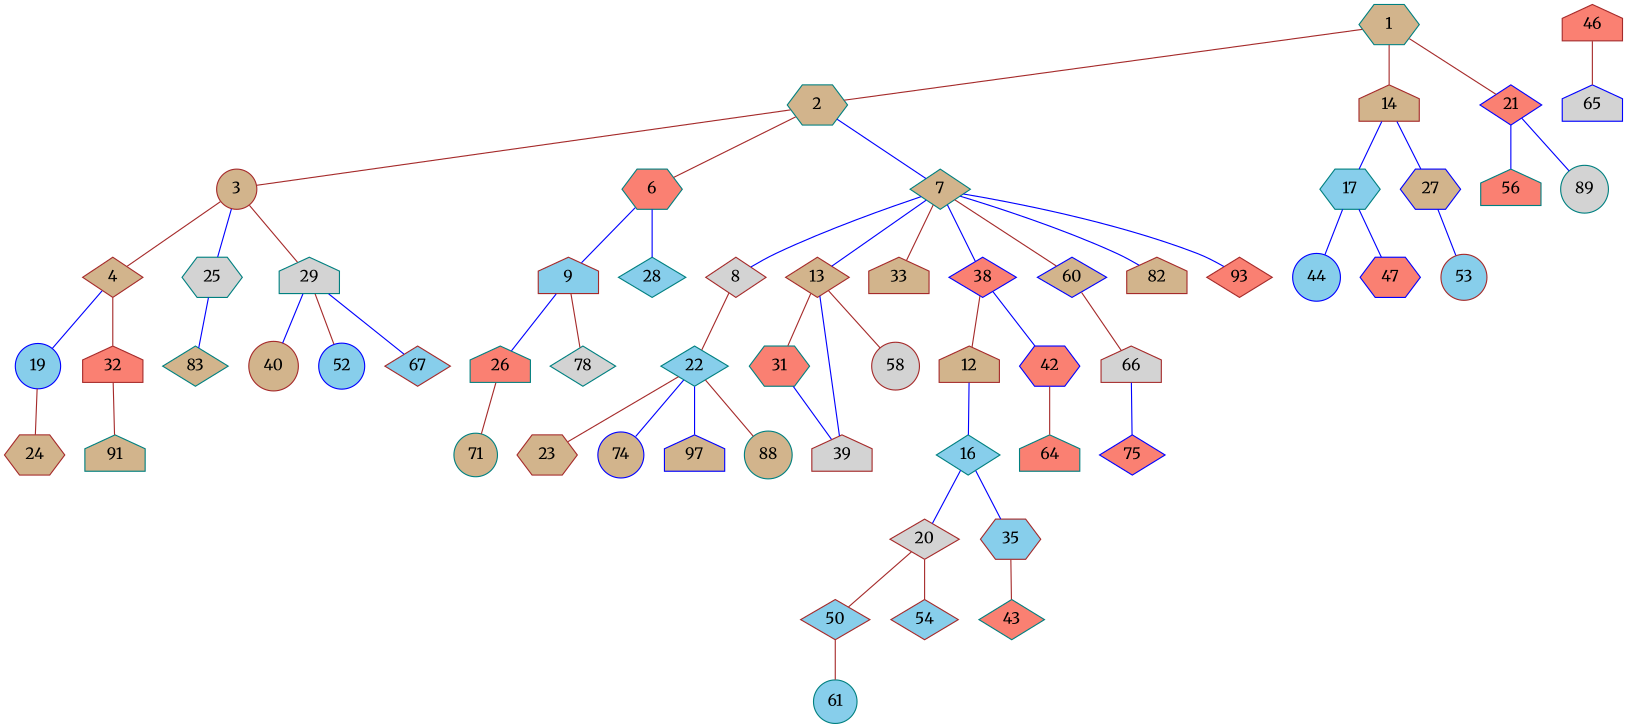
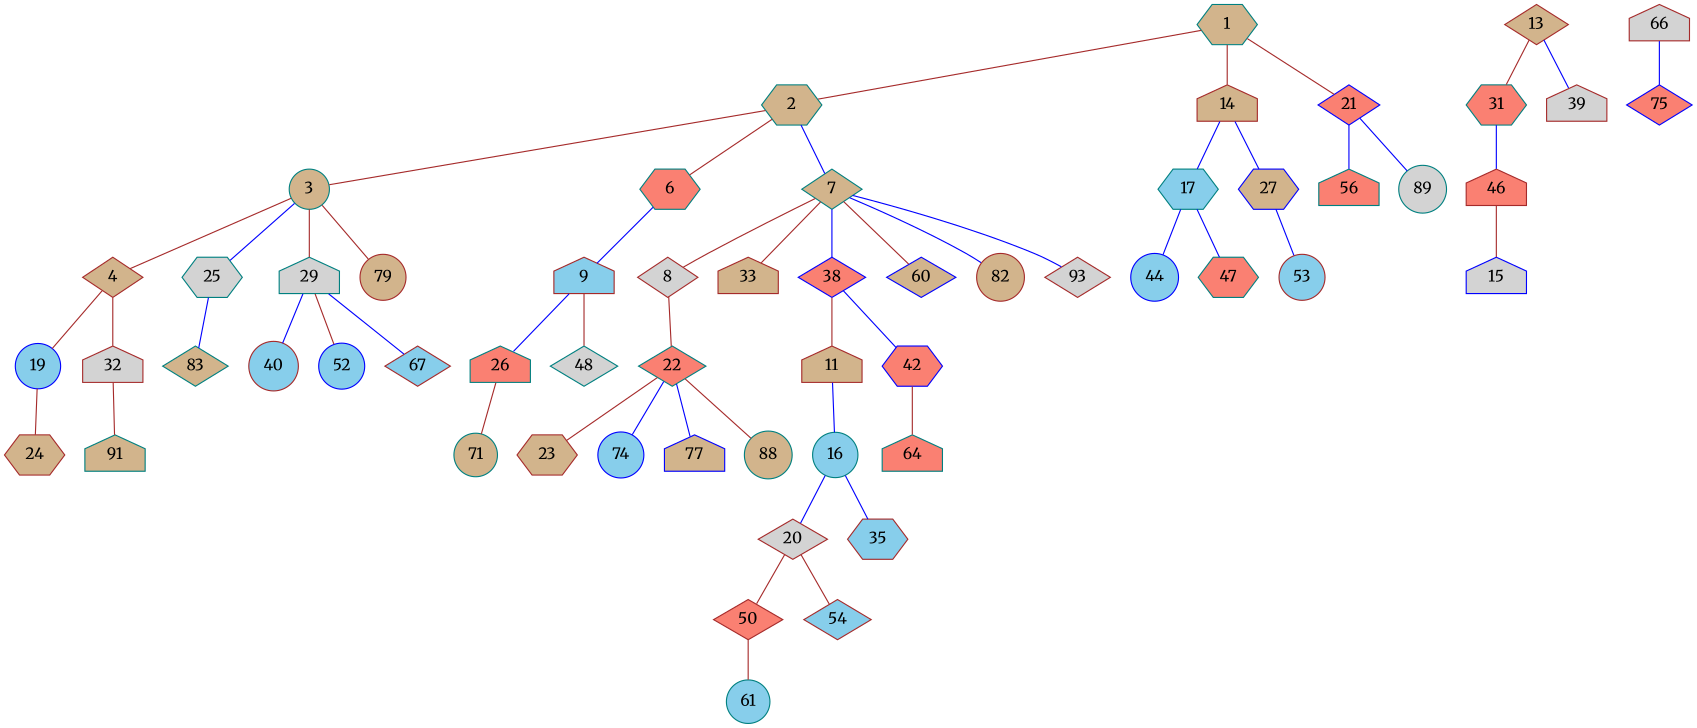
  graph {
    fontname=Merriweather
    node [color=teal fillcolor=tan fontname=Merriweather shape=diamond style=filled]
    edge [color=brown fontname=Merriweather]
    1 [shape=hexagon super="+5"]
    2 [shape=hexagon super="+86"]
    14 [color=brown shape=house super="+70"]
    21 [color=blue fillcolor=salmon super="+63"]
-   3 [color=brown shape=circle super="+15"]
+   3 [shape=circle super="+15"]
    6 [fillcolor=salmon shape=hexagon super="+18"]
    7 [super="+10"]
    17 [fillcolor=skyblue shape=hexagon super="+30"]
    27 [color=blue shape=hexagon super="+69"]
    56 [fillcolor=salmon shape=house]
    89 [fillcolor=lightgrey shape=circle]
    4 [color=brown super="+12"]
    25 [fillcolor=lightgrey shape=hexagon super="+92"]
    29 [fillcolor=lightgrey shape=house super="+51"]
+   79 [color=brown shape=circle]
    9 [color=brown fillcolor=skyblue shape=house super="+45"]
-   28 [fillcolor=skyblue]
    8 [color=brown fillcolor=lightgrey super="+84"]
    13 [color=brown super="+37"]
    33 [color=brown shape=house super="+57"]
    38 [color=blue fillcolor=salmon super="+85"]
    60 [color=blue]
-   82 [color=brown shape=house]
-   93 [color=brown fillcolor=salmon]
+   82 [color=brown shape=circle]
+   93 [color=brown fillcolor=lightgrey]
    19 [color=blue fillcolor=skyblue shape=circle super="+88"]
-   32 [color=brown fillcolor=salmon shape=house super="+76"]
+   32 [color=brown fillcolor=lightgrey shape=house super="+76"]
    83
-   40 [color=brown shape=circle super="+81"]
+   40 [color=brown fillcolor=skyblue shape=circle super="+81"]
    52 [color=blue fillcolor=skyblue shape=circle super="+62"]
    67 [color=brown fillcolor=skyblue]
    24 [color=brown shape=hexagon super="+94"]
    91 [shape=house]
    26 [fillcolor=salmon shape=house super="+78"]
-   48 [fillcolor=lightgrey label=78]
-   22 [fillcolor=skyblue super="+41"]
-   11 [color=brown shape=house super="+34" label=12]
-   16 [fillcolor=skyblue super="+73"]
+   48 [fillcolor=lightgrey]
+   22 [fillcolor=salmon super="+41"]
+   11 [color=brown shape=house super="+34"]
+   16 [fillcolor=skyblue shape=circle super="+73"]
    31 [fillcolor=salmon shape=hexagon]
    39 [color=brown fillcolor=lightgrey shape=house]
-   58 [color=brown fillcolor=lightgrey shape=circle]
    42 [color=blue fillcolor=salmon shape=hexagon super="+49"]
    66 [color=brown fillcolor=lightgrey shape=house super="+68"]
    23 [color=brown shape=hexagon]
-   74 [color=blue shape=circle]
-   77 [color=blue shape=house label=97]
+   74 [color=blue fillcolor=skyblue shape=circle]
+   77 [color=blue shape=house]
    n46 [label=88 shape=circle]
    71 [shape=circle]
    20 [color=brown fillcolor=lightgrey super="+80"]
    35 [color=brown fillcolor=skyblue shape=hexagon super="+36"]
    46 [color=brown fillcolor=salmon shape=house super="+90"]
    44 [color=blue fillcolor=skyblue shape=circle]
-   47 [color=blue fillcolor=salmon shape=hexagon super="+95"]
+   47 [fillcolor=salmon shape=hexagon super="+95"]
    53 [color=brown fillcolor=skyblue shape=circle super="+54"]
-   50 [color=brown fillcolor=skyblue super="+55"]
+   50 [color=brown fillcolor=salmon super="+55"]
    n55 [color=brown fillcolor=skyblue label=54]
-   43 [fillcolor=salmon]
    61 [fillcolor=skyblue shape=circle]
-   65 [color=blue fillcolor=lightgrey shape=house]
+   65 [color=blue fillcolor=lightgrey shape=house label=15]
    64 [fillcolor=salmon shape=house super="+72"]
    75 [color=blue fillcolor=salmon]
    1 -- 2
    1 -- 14
    1 -- 21
    2 -- 3
    2 -- 6
    2 -- 7 [color=blue]
    14 -- 17 [color=blue]
    14 -- 27 [color=blue]
    21 -- 56 [color=blue]
    21 -- 89 [color=blue]
    3 -- 4
    3 -- 25 [color=blue]
    3 -- 29
+   3 -- 79
    6 -- 9 [color=blue]
-   6 -- 28 [color=blue]
-   7 -- 8 [color=blue]
-   7 -- 13 [color=blue]
+   7 -- 8
    7 -- 33
    7 -- 38 [color=blue]
    7 -- 60
    7 -- 82 [color=blue]
    7 -- 93 [color=blue]
    17 -- 44 [color=blue]
    17 -- 47 [color=blue]
    27 -- 53 [color=blue]
-   4 -- 19 [color=blue]
+   4 -- 19
    4 -- 32
    25 -- 83 [color=blue]
    29 -- 40 [color=blue]
    29 -- 52
    29 -- 67 [color=blue]
    9 -- 26 [color=blue]
    9 -- 48
    8 -- 22
    13 -- 31
    13 -- 39 [color=blue]
-   13 -- 58
    38 -- 11
    38 -- 42 [color=blue]
-   60 -- 66
    19 -- 24
    32 -- 91
    26 -- 71
    22 -- 23
    22 -- 74 [color=blue]
    22 -- 77 [color=blue]
    22 -- n46
    11 -- 16 [color=blue]
    16 -- 20 [color=blue]
    16 -- 35 [color=blue]
-   31 -- 39 [color=blue]
+   31 -- 46 [color=blue]
    42 -- 64
    66 -- 75 [color=blue]
    20 -- 50
    20 -- n55
-   35 -- 43
    46 -- 65
    50 -- 61
  }
